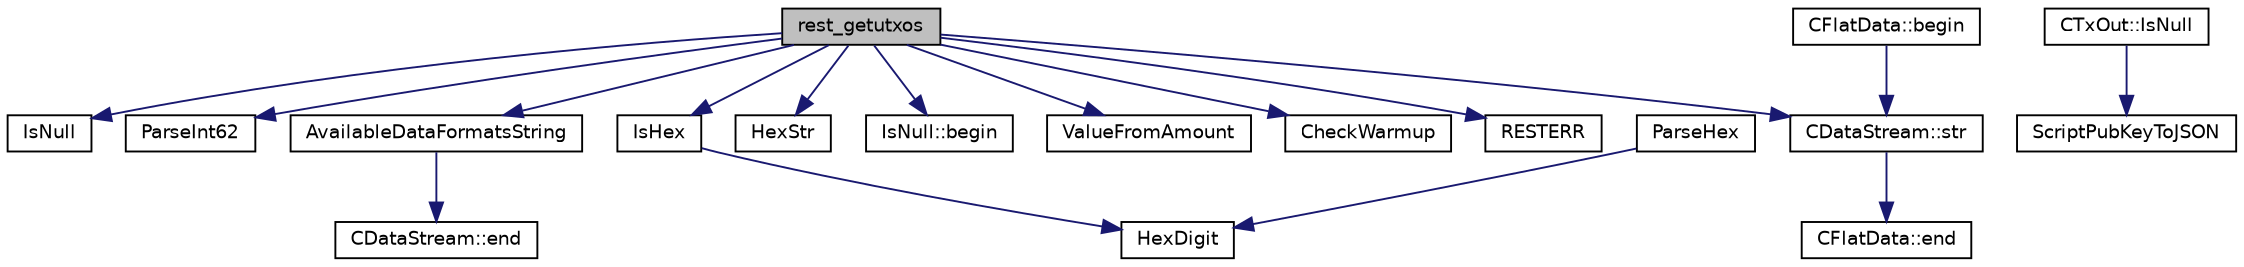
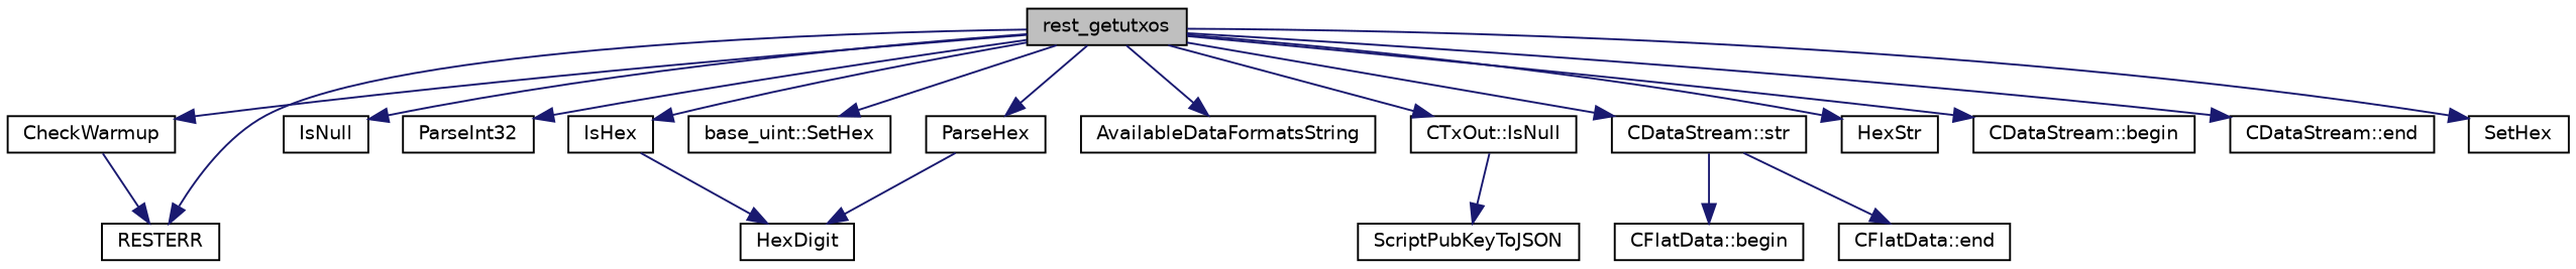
  digraph {
    rankdir=TB
    node [color=black fillcolor=white fontname=Helvetica fontsize=10 shape=record style=filled]
    edge [color=midnightblue fontname=Helvetica fontsize=10 labelfontname=Helvetica labelfontsize=10 style=solid]
    n1 [fillcolor=grey75 fontcolor=black height=0.2 label=rest_getutxos width=0.4]
    n2 [height=0.2 label=CheckWarmup width=0.4]
    n3 [height=0.2 label=RESTERR width=0.4]
    n4 [height=0.2 label=IsNull width=0.4]
-   n5 [height=0.2 label=ParseInt62 width=0.4]
+   n5 [height=0.2 label=ParseInt32 width=0.4]
    n6 [height=0.2 label=IsHex width=0.4]
+   n7 [height=0.2 label="base_uint::SetHex" width=0.4]
    n8 [height=0.2 label=ParseHex width=0.4]
    n9 [height=0.2 label=AvailableDataFormatsString width=0.4]
    n10 [height=0.2 label="CTxOut::IsNull" width=0.4]
    n11 [height=0.2 label="CDataStream::str" width=0.4]
    n12 [height=0.2 label=HexStr width=0.4]
-   n13 [height=0.2 label="IsNull::begin" width=0.4]
+   n13 [height=0.2 label="CDataStream::begin" width=0.4]
    n14 [height=0.2 label="CDataStream::end" width=0.4]
-   n15 [height=0.2 label=ValueFromAmount width=0.4]
+   n15 [height=0.2 label=SetHex width=0.4]
    n16 [height=0.2 label=HexDigit width=0.4]
    n17 [height=0.2 label=ScriptPubKeyToJSON width=0.4]
    n18 [height=0.2 label="CFlatData::begin" width=0.4]
    n19 [height=0.2 label="CFlatData::end" width=0.4]
    n1 -> n2
    n1 -> n3
    n1 -> n4
    n1 -> n5
    n1 -> n6
+   n1 -> n7
+   n1 -> n8
    n1 -> n9
+   n1 -> n10
    n1 -> n11
    n1 -> n12
    n1 -> n13
-   n9 -> n14
+   n1 -> n14
    n1 -> n15
+   n2 -> n3
    n6 -> n16
    n8 -> n16
    n10 -> n17
-   n18 -> n11
+   n11 -> n18
    n11 -> n19
  }
